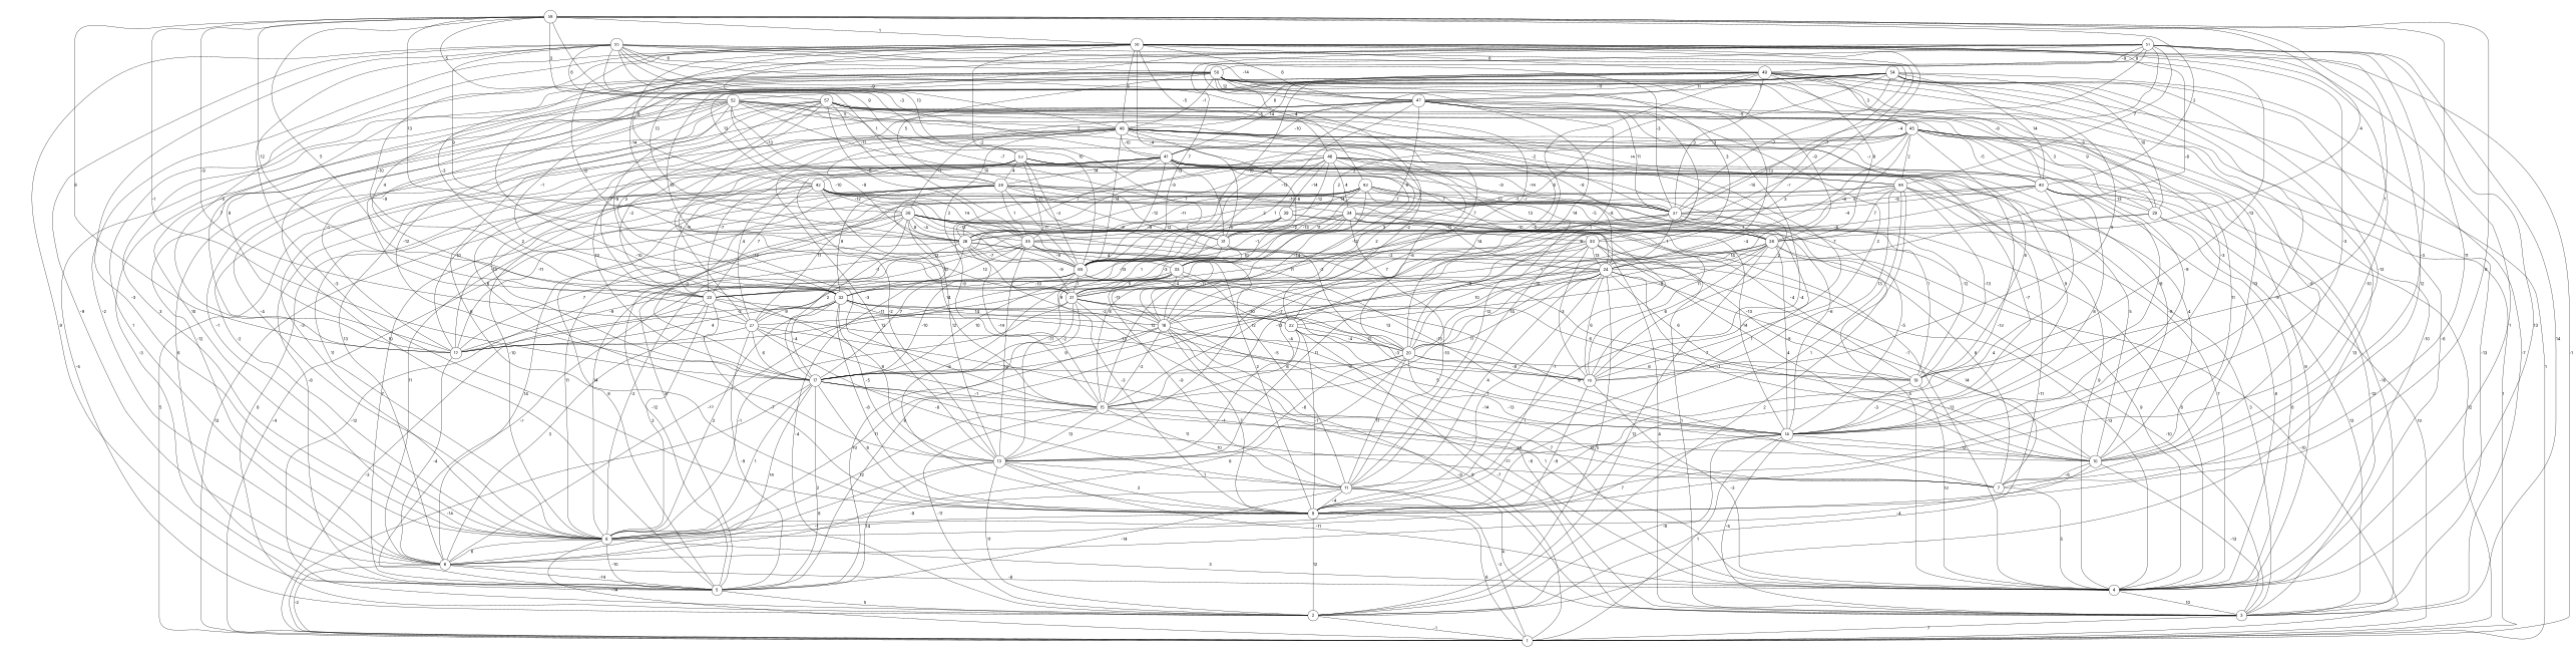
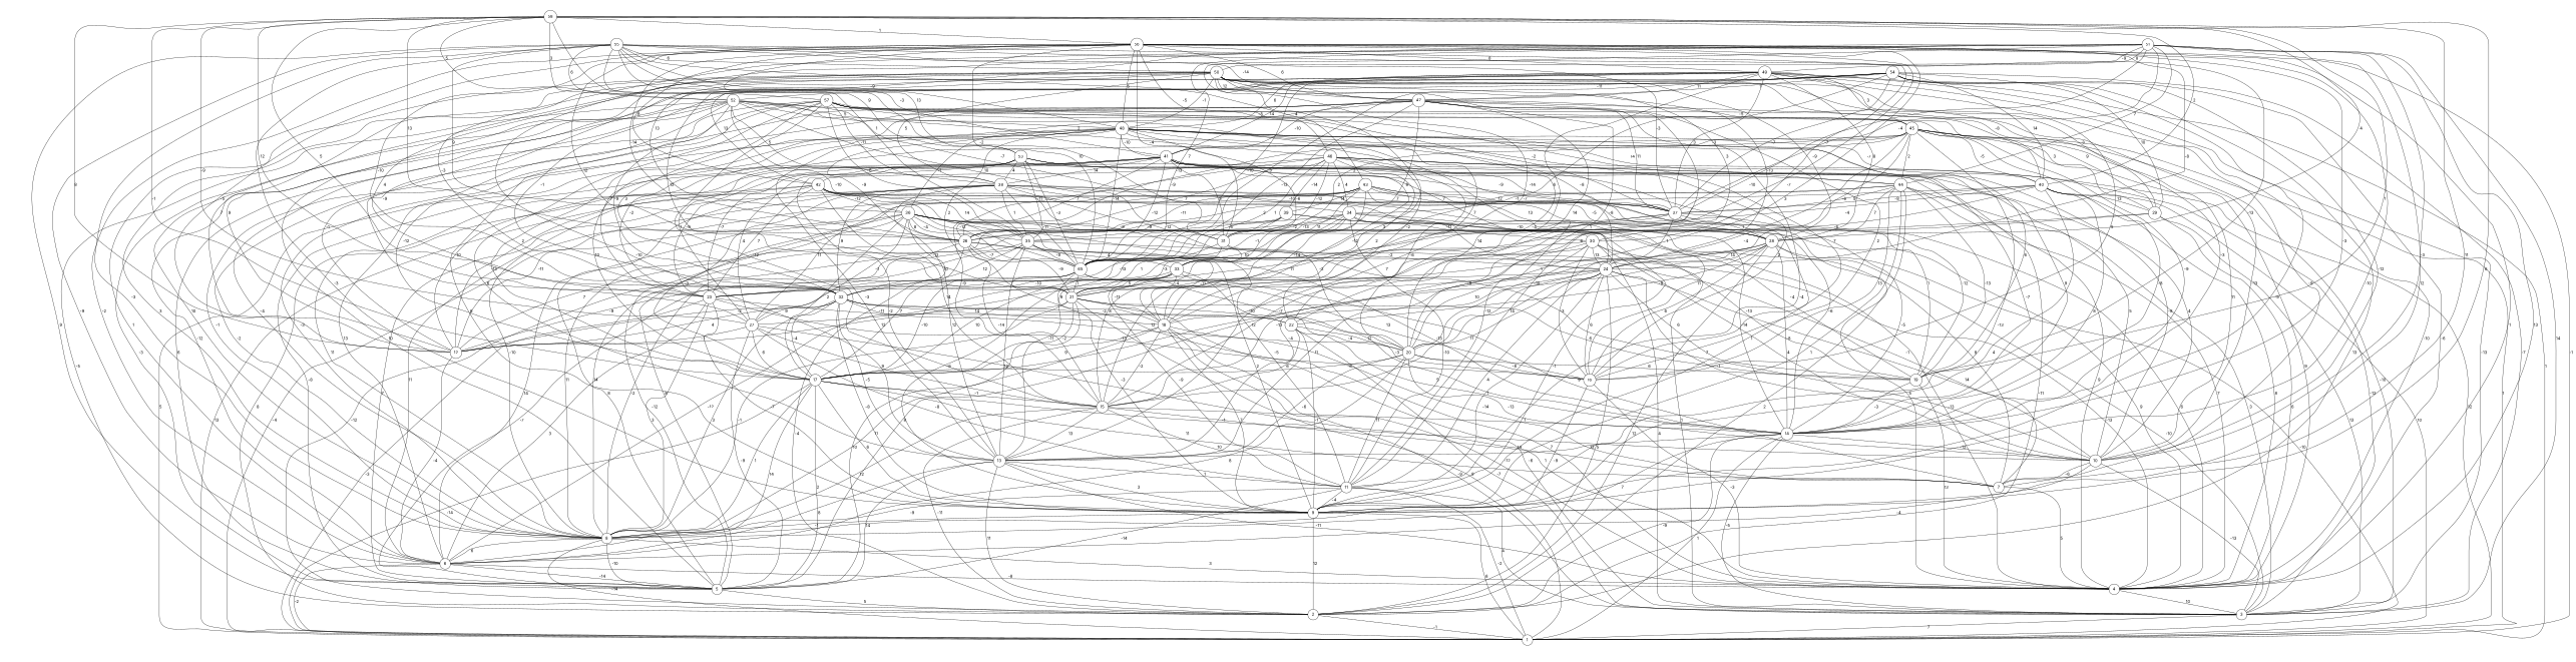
  graph {
    fontname=Inter
    node [fontname=Inter shape=circle]
    edge [fontname=Inter]
    58
    7
    9
    12
    17
    19
    23
    26
    27
    28
    32
    35
    40
    52
    56
    57
    4
    8
    1
    2
    6
    5
    10
    15
    14
    16
    22
    21
    n29 [label=65]
    11
    24
    3
    13
    20
    18
    33
    29
    37
    49
    45
    42
    47
    48
    41
    38
    31
    46
    34
    53
    44
    36
    39
    30
    55
    43
    50
    54
    51
    58 -- 7 [label=11]
    58 -- 9 [label=6]
    58 -- 12 [label=8]
    58 -- 17 [label=-1]
    58 -- 19 [label=1]
    58 -- 23 [label=12]
    58 -- 26 [label=13]
    58 -- 27 [label=-9]
    58 -- 28 [label=4]
    58 -- 32 [label=5]
    58 -- 35 [label=1]
    58 -- 40 [label=2]
    58 -- 52 [label=5]
    58 -- 56 [label=1]
    58 -- 57 [label=3]
    7 -- 4 [label=5]
    9 -- 8 [label=-1]
    9 -- 1 [label=8]
    9 -- 2 [label=12]
    12 -- 6 [label=-4]
    17 -- 7 [label=11]
    17 -- 9 [label=6]
    17 -- 8 [label=1]
    17 -- 1 [label=-14]
    17 -- 6 [label=14]
    17 -- 5 [label=2]
    17 -- 10 [label=-1]
    17 -- 15 [label=-1]
    19 -- 4 [label=13]
    19 -- 14 [label=-3]
    23 -- 9 [label=-7]
    23 -- 8 [label=3]
    23 -- 1 [label=-3]
    23 -- 6 [label=3]
    23 -- 16 [label=-13]
    23 -- 22 [label=-11]
    26 -- 12 [label=7]
    26 -- 8 [label=-2]
    26 -- 2 [label=-4]
    26 -- 10 [label=-1]
    26 -- 15 [label=-14]
    26 -- 14 [label=-13]
    26 -- 21 [label=-9]
    26 -- n29 [label=-7]
    27 -- 12 [label=-1]
    27 -- 17 [label=6]
    27 -- 4 [label=1]
    27 -- 5 [label=-9]
    27 -- 15 [label=9]
    27 -- 11 [label=-8]
    28 -- 1 [label=-10]
    28 -- 2 [label=12]
    28 -- 5 [label=8]
    28 -- 15 [label=-13]
    28 -- 14 [label=-8]
    28 -- 16 [label=6]
    28 -- 22 [label=-8]
    28 -- 21 [label=1]
    28 -- 24 [label=14]
    28 -- 3 [label=-10]
    32 -- 9 [label=-8]
    32 -- 12 [label=4]
    32 -- 17 [label=-4]
    32 -- 27 [label=9]
    32 -- 4 [label=7]
    32 -- 8 [label=3]
    32 -- 22 [label=-2]
    32 -- 13 [label=-5]
    32 -- 20 [label=12]
    32 -- 18 [label=14]
    35 -- 9 [label=-3]
    35 -- 17 [label=7]
    35 -- 23 [label=10]
    35 -- 32 [label=12]
    35 -- 5 [label=-7]
    35 -- 10 [label=7]
    35 -- n29 [label=-9]
    35 -- 18 [label=-11]
    35 -- 33 [label=4]
    40 -- 9 [label=4]
    40 -- 26 [label=2]
    40 -- 35 [label=-4]
    40 -- 4 [label=8]
    40 -- 1 [label=10]
    40 -- 14 [label=8]
    40 -- n29 [label=-6]
    40 -- 29 [label=13]
    40 -- 37 [label=-8]
    52 -- 12 [label=-1]
    52 -- 17 [label=-12]
    52 -- 32 [label=-9]
    52 -- 2 [label=-5]
    52 -- 6 [label=-12]
    52 -- 5 [label=-3]
    52 -- 14 [label=-9]
    52 -- n29 [label=-10]
    52 -- 18 [label=7]
    52 -- 48 [label=5]
-   52 -- 38 [label=-13]
+   52 -- 38 [label=5]
    52 -- 31 [label=10]
    52 -- 46 [label=2]
    52 -- 34 [label=-7]
    56 -- 9 [label=-10]
    56 -- 12 [label=-5]
    56 -- 26 [label=-14]
    56 -- 32 [label=-10]
    56 -- 4 [label=1]
    56 -- 1 [label=-1]
    56 -- 6 [label=-2]
    56 -- 14 [label=-3]
    56 -- 22 [label=-7]
    56 -- 21 [label=12]
    56 -- n29 [label=10]
    56 -- 24 [label=-8]
    56 -- 20 [label=3]
    56 -- 49 [label=8]
    56 -- 42 [label=8]
    56 -- 47 [label=6]
    56 -- 48 [label=5]
    56 -- 31 [label=-4]
    56 -- 46 [label=-5]
    56 -- 53 [label=13]
    57 -- 9 [label=6]
    57 -- 32 [label=3]
    57 -- 35 [label=-6]
    57 -- 8 [label=-1]
    57 -- 5 [label=6]
    57 -- 10 [label=-13]
    57 -- 15 [label=-12]
    57 -- 16 [label=7]
    57 -- 13 [label=6]
    57 -- 20 [label=-4]
    57 -- 29 [label=3]
    57 -- 37 [label=-2]
    57 -- 45 [label=-5]
    57 -- 38 [label=-11]
    4 -- 3 [label=10]
    8 -- 4 [label=3]
    8 -- 1 [label=-14]
    8 -- 6 [label=6]
    8 -- 5 [label=-10]
    2 -- 1 [label=-1]
    6 -- 4 [label=-8]
    6 -- 1 [label=-2]
    6 -- 5 [label=-14]
    5 -- 2 [label=5]
    10 -- 7 [label=-6]
    10 -- 6 [label=-4]
    10 -- 3 [label=-13]
    15 -- 7 [label=14]
    15 -- 8 [label=12]
    15 -- 2 [label=-11]
    15 -- 14 [label=1]
    15 -- 11 [label=10]
    15 -- 13 [label=13]
    14 -- 8 [label=7]
    14 -- 1 [label=1]
    14 -- 2 [label=-9]
    14 -- 10 [label=-12]
    14 -- 3 [label=-5]
    14 -- 13 [label=12]
    16 -- 4 [label=-3]
    16 -- 8 [label=-9]
    22 -- 9 [label=-1]
    22 -- 15 [label=6]
    22 -- 14 [label=5]
    22 -- 3 [label=-7]
    22 -- 20 [label=12]
    21 -- 12 [label=12]
    21 -- 17 [label=-2]
    21 -- 19 [label=6]
    21 -- 8 [label=-1]
    21 -- 1 [label=9]
    21 -- 5 [label=10]
    21 -- 16 [label=-4]
    21 -- 3 [label=-6]
    n29 -- 12 [label=-9]
    n29 -- 17 [label=-10]
    n29 -- 14 [label=-3]
    n29 -- 16 [label=13]
    n29 -- 21 [label=1]
    n29 -- 13 [label=12]
    n29 -- 18 [label=9]
    11 -- 9 [label=-4]
    11 -- 8 [label=-9]
    11 -- 1 [label=-2]
    11 -- 5 [label=-14]
    11 -- 3 [label=4]
    24 -- 7 [label=14]
    24 -- 9 [label=1]
    24 -- 17 [label=12]
    24 -- 19 [label=6]
    24 -- 23 [label=-4]
    24 -- 2 [label=5]
    24 -- 10 [label=-1]
    24 -- 15 [label=11]
    24 -- 16 [label=6]
    24 -- 21 [label=-9]
    24 -- 11 [label=4]
    24 -- 20 [label=14]
    3 -- 1 [label=7]
    13 -- 9 [label=3]
    13 -- 4 [label=-11]
    13 -- 2 [label=11]
    13 -- 6 [label=8]
    13 -- 5 [label=14]
    13 -- 11 [label=1]
    20 -- 17 [label=-6]
    20 -- 19 [label=6]
    20 -- 6 [label=8]
    20 -- 10 [label=-13]
    20 -- 16 [label=-8]
    20 -- 11 [label=11]
    20 -- 13 [label=-6]
    18 -- 7 [label=-14]
    18 -- 9 [label=7]
    18 -- 17 [label=9]
    18 -- 4 [label=-12]
    18 -- 8 [label=11]
    18 -- 15 [label=-2]
    18 -- 3 [label=-9]
    33 -- 7 [label=9]
    33 -- 12 [label=-2]
    33 -- 17 [label=10]
    33 -- 32 [label=-10]
    33 -- 21 [label=5]
    33 -- 11 [label=-9]
    33 -- 20 [label=-10]
    33 -- 18 [label=-11]
    29 -- 4 [label=6]
    29 -- n29 [label=6]
    29 -- 3 [label=13]
    29 -- 13 [label=-4]
    37 -- 26 [label=-2]
    37 -- 27 [label=11]
    37 -- 28 [label=1]
    37 -- 4 [label=6]
    37 -- 15 [label=-7]
    37 -- 14 [label=-5]
    37 -- 24 [label=1]
    49 -- 7 [label=-9]
    49 -- 28 [label=8]
    49 -- 4 [label=-10]
    49 -- 8 [label=10]
    49 -- 1 [label=1]
    49 -- 5 [label=10]
    49 -- 16 [label=5]
    49 -- n29 [label=-10]
    49 -- 3 [label=-13]
    49 -- 13 [label=7]
    49 -- 37 [label=3]
    49 -- 45 [label=3]
    49 -- 42 [label=13]
    49 -- 47 [label=11]
    49 -- 48 [label=6]
    49 -- 41 [label=14]
    45 -- 9 [label=-13]
    45 -- 26 [label=-9]
    45 -- 27 [label=1]
    45 -- 40 [label=-5]
    45 -- 4 [label=9]
    45 -- 1 [label=1]
    45 -- 10 [label=11]
    45 -- 14 [label=-8]
    45 -- 24 [label=-6]
    45 -- 3 [label=-10]
    45 -- 20 [label=-4]
    45 -- 41 [label=-3]
    45 -- 31 [label=2]
    45 -- 44 [label=2]
    42 -- 12 [label=-13]
    42 -- 23 [label=7]
    42 -- 35 [label=14]
    42 -- 2 [label=8]
    42 -- 5 [label=8]
    42 -- 15 [label=14]
    42 -- n29 [label=-12]
    42 -- 24 [label=-10]
    42 -- 20 [label=-2]
    42 -- 37 [label=-10]
    42 -- 36 [label=-12]
    47 -- 17 [label=2]
    47 -- 23 [label=7]
    47 -- 8 [label=-3]
    47 -- 6 [label=13]
    47 -- 16 [label=2]
    47 -- 22 [label=14]
    47 -- n29 [label=-13]
    47 -- 11 [label=-4]
    47 -- 20 [label=1]
    47 -- 33 [label=8]
    47 -- 29 [label=9]
    47 -- 37 [label=11]
    47 -- 45 [label=-5]
    47 -- 41 [label=-10]
    48 -- 17 [label=10]
    48 -- 19 [label=6]
    48 -- 23 [label=-2]
    48 -- 26 [label=-9]
    48 -- 28 [label=-8]
    48 -- 40 [label=-7]
    48 -- 8 [label=-2]
    48 -- 14 [label=9]
    48 -- 16 [label=2]
    48 -- 22 [label=-2]
    48 -- 21 [label=2]
    48 -- n29 [label=-14]
    48 -- 11 [label=-12]
    48 -- 13 [label=-3]
    48 -- 33 [label=-6]
    48 -- 41 [label=-10]
    48 -- 44 [label=14]
    48 -- 36 [label=-1]
    41 -- 9 [label=1]
    41 -- 12 [label=10]
    41 -- 23 [label=-7]
    41 -- 26 [label=7]
    41 -- 27 [label=4]
    41 -- 8 [label=-10]
    41 -- 1 [label=12]
    41 -- 2 [label=-11]
    41 -- 10 [label=4]
    41 -- n29 [label=-12]
    41 -- 13 [label=-2]
    41 -- 18 [label=-12]
    41 -- 37 [label=-14]
    41 -- 38 [label=14]
    41 -- 31 [label=5]
    38 -- 17 [label=-3]
    38 -- 19 [label=1]
    38 -- 28 [label=13]
    38 -- 32 [label=9]
    38 -- 35 [label=1]
    38 -- 1 [label=13]
    38 -- 6 [label=11]
    38 -- 5 [label=7]
    38 -- 16 [label=11]
    38 -- n29 [label=-11]
    38 -- 13 [label=12]
    38 -- 33 [label=-12]
    38 -- 37 [label=7]
    31 -- 23 [label=-13]
    31 -- 4 [label=-13]
    31 -- 21 [label=1]
    31 -- 24 [label=-2]
    46 -- 26 [label=7]
    46 -- 10 [label=-8]
    46 -- 15 [label=-9]
    46 -- 14 [label=-7]
    46 -- n29 [label=1]
    46 -- 24 [label=-8]
    46 -- 3 [label=-12]
    46 -- 20 [label=-6]
    46 -- 18 [label=2]
    46 -- 42 [label=-13]
    46 -- 31 [label=-12]
    46 -- 34 [label=4]
    46 -- 39 [label=-14]
    34 -- 9 [label=-1]
    34 -- 26 [label=-9]
    34 -- 4 [label=9]
    34 -- 8 [label=14]
    34 -- 15 [label=8]
    34 -- 14 [label=-14]
    34 -- 21 [label=10]
    34 -- n29 [label=-1]
    34 -- 11 [label=-10]
    34 -- 24 [label=14]
    34 -- 31 [label=11]
    53 -- 23 [label=-9]
    53 -- 35 [label=-11]
    53 -- 4 [label=9]
    53 -- 8 [label=11]
    53 -- 1 [label=5]
    53 -- 5 [label=-8]
    53 -- 10 [label=5]
    53 -- n29 [label=-3]
    53 -- 37 [label=-9]
    53 -- 38 [label=4]
    53 -- 44 [label=2]
    53 -- 30 [label=7]
    44 -- 9 [label=1]
    44 -- 19 [label=-13]
    44 -- 28 [label=7]
    44 -- 4 [label=7]
    44 -- 2 [label=2]
    44 -- 5 [label=8]
    44 -- 16 [label=13]
    44 -- 3 [label=3]
    44 -- 37 [label=9]
    44 -- 34 [label=-1]
    36 -- 9 [label=2]
    36 -- 17 [label=2]
    36 -- 19 [label=-4]
    36 -- 26 [label=8]
    36 -- 27 [label=-1]
    36 -- 28 [label=-9]
    36 -- 32 [label=-12]
    36 -- 35 [label=-4]
    36 -- 4 [label=-13]
    36 -- 8 [label=11]
    36 -- 6 [label=14]
    36 -- 5 [label=-12]
    36 -- 11 [label=-5]
    36 -- 3 [label=1]
    39 -- 7 [label=8]
    39 -- 9 [label=-6]
    39 -- 35 [label=-5]
    39 -- 2 [label=-12]
    39 -- 13 [label=-11]
    39 -- 30 [label=-11]
    30 -- 19 [label=-13]
    30 -- 23 [label=-3]
    30 -- 6 [label=-12]
    30 -- 10 [label=4]
    30 -- 16 [label=-3]
    30 -- 24 [label=13]
    30 -- 3 [label=4]
    30 -- 13 [label=11]
    30 -- 20 [label=10]
    55 -- 9 [label=-3]
    55 -- 19 [label=-13]
    55 -- 26 [label=9]
    55 -- 52 [label=6]
    55 -- 8 [label=-3]
    55 -- 6 [label=-9]
    55 -- 5 [label=9]
    55 -- 37 [label=-3]
    55 -- 47 [label=-14]
    55 -- 48 [label=-9]
    55 -- 41 [label=-3]
    55 -- 31 [label=-2]
    55 -- 53 [label=9]
    55 -- 30 [label=-7]
    55 -- 43 [label=4]
    55 -- 50 [label=6]
    43 -- 12 [label=-11]
    43 -- 19 [label=-12]
    43 -- 26 [label=-11]
    43 -- 27 [label=11]
    43 -- 28 [label=-5]
    43 -- 4 [label=5]
    43 -- 1 [label=-4]
    43 -- 14 [label=-6]
    43 -- 18 [label=-14]
    43 -- 33 [label=-13]
    43 -- 37 [label=12]
    43 -- 39 [label=14]
    50 -- 12 [label=7]
    50 -- 23 [label=4]
    50 -- 27 [label=-9]
    50 -- 28 [label=-9]
    50 -- 40 [label=-8]
    50 -- 8 [label=3]
    50 -- 6 [label=1]
    50 -- 14 [label=-3]
    50 -- 21 [label=12]
    50 -- 11 [label=-10]
    50 -- 24 [label=-13]
    50 -- 18 [label=-7]
    50 -- 29 [label=3]
    50 -- 47 [label=12]
    50 -- 48 [label=-1]
    50 -- 38 [label=5]
    50 -- 30 [label=3]
    54 -- 9 [label=-9]
    54 -- 12 [label=9]
    54 -- 32 [label=-1]
    54 -- 40 [label=14]
    54 -- 52 [label=-11]
    54 -- 4 [label=-6]
    54 -- 8 [label=-4]
    54 -- 2 [label=13]
    54 -- 10 [label=-12]
    54 -- 21 [label=6]
    54 -- n29 [label=3]
    54 -- 3 [label=-7]
    54 -- 29 [label=10]
    54 -- 37 [label=-7]
    54 -- 47 [label=1]
    51 -- 9 [label=12]
    51 -- 32 [label=-3]
    51 -- 4 [label=13]
    51 -- 10 [label=-3]
    51 -- 15 [label=3]
    51 -- n29 [label=7]
    51 -- 3 [label=14]
    51 -- 13 [label=-10]
    51 -- 18 [label=-10]
    51 -- 37 [label=-4]
    51 -- 49 [label=8]
    51 -- 44 [label=7]
    51 -- 36 [label=13]
    51 -- 50 [label=-9]
  }
